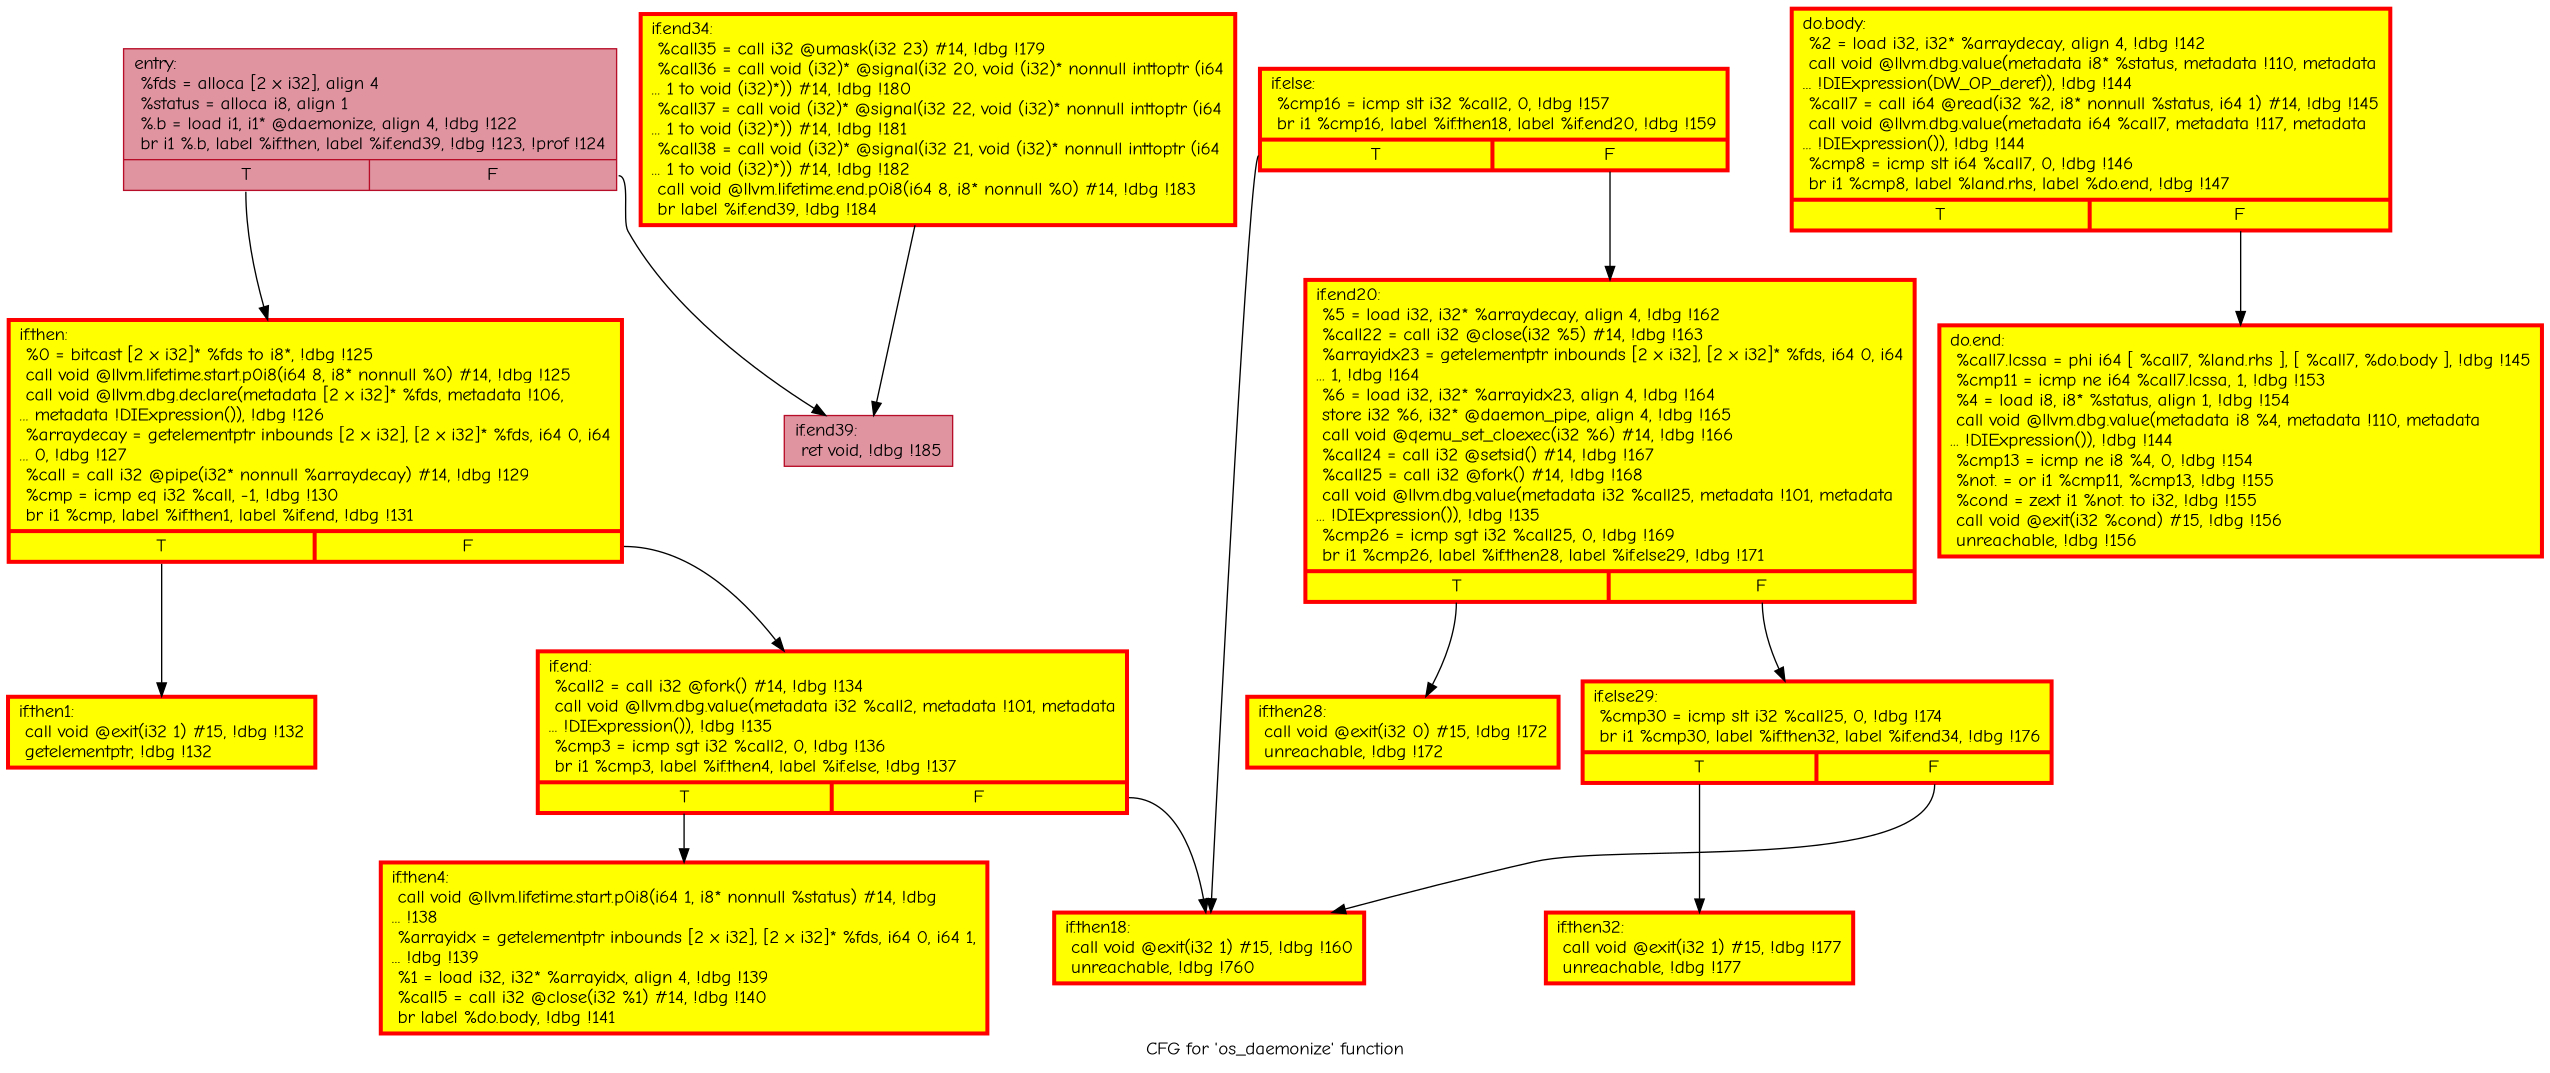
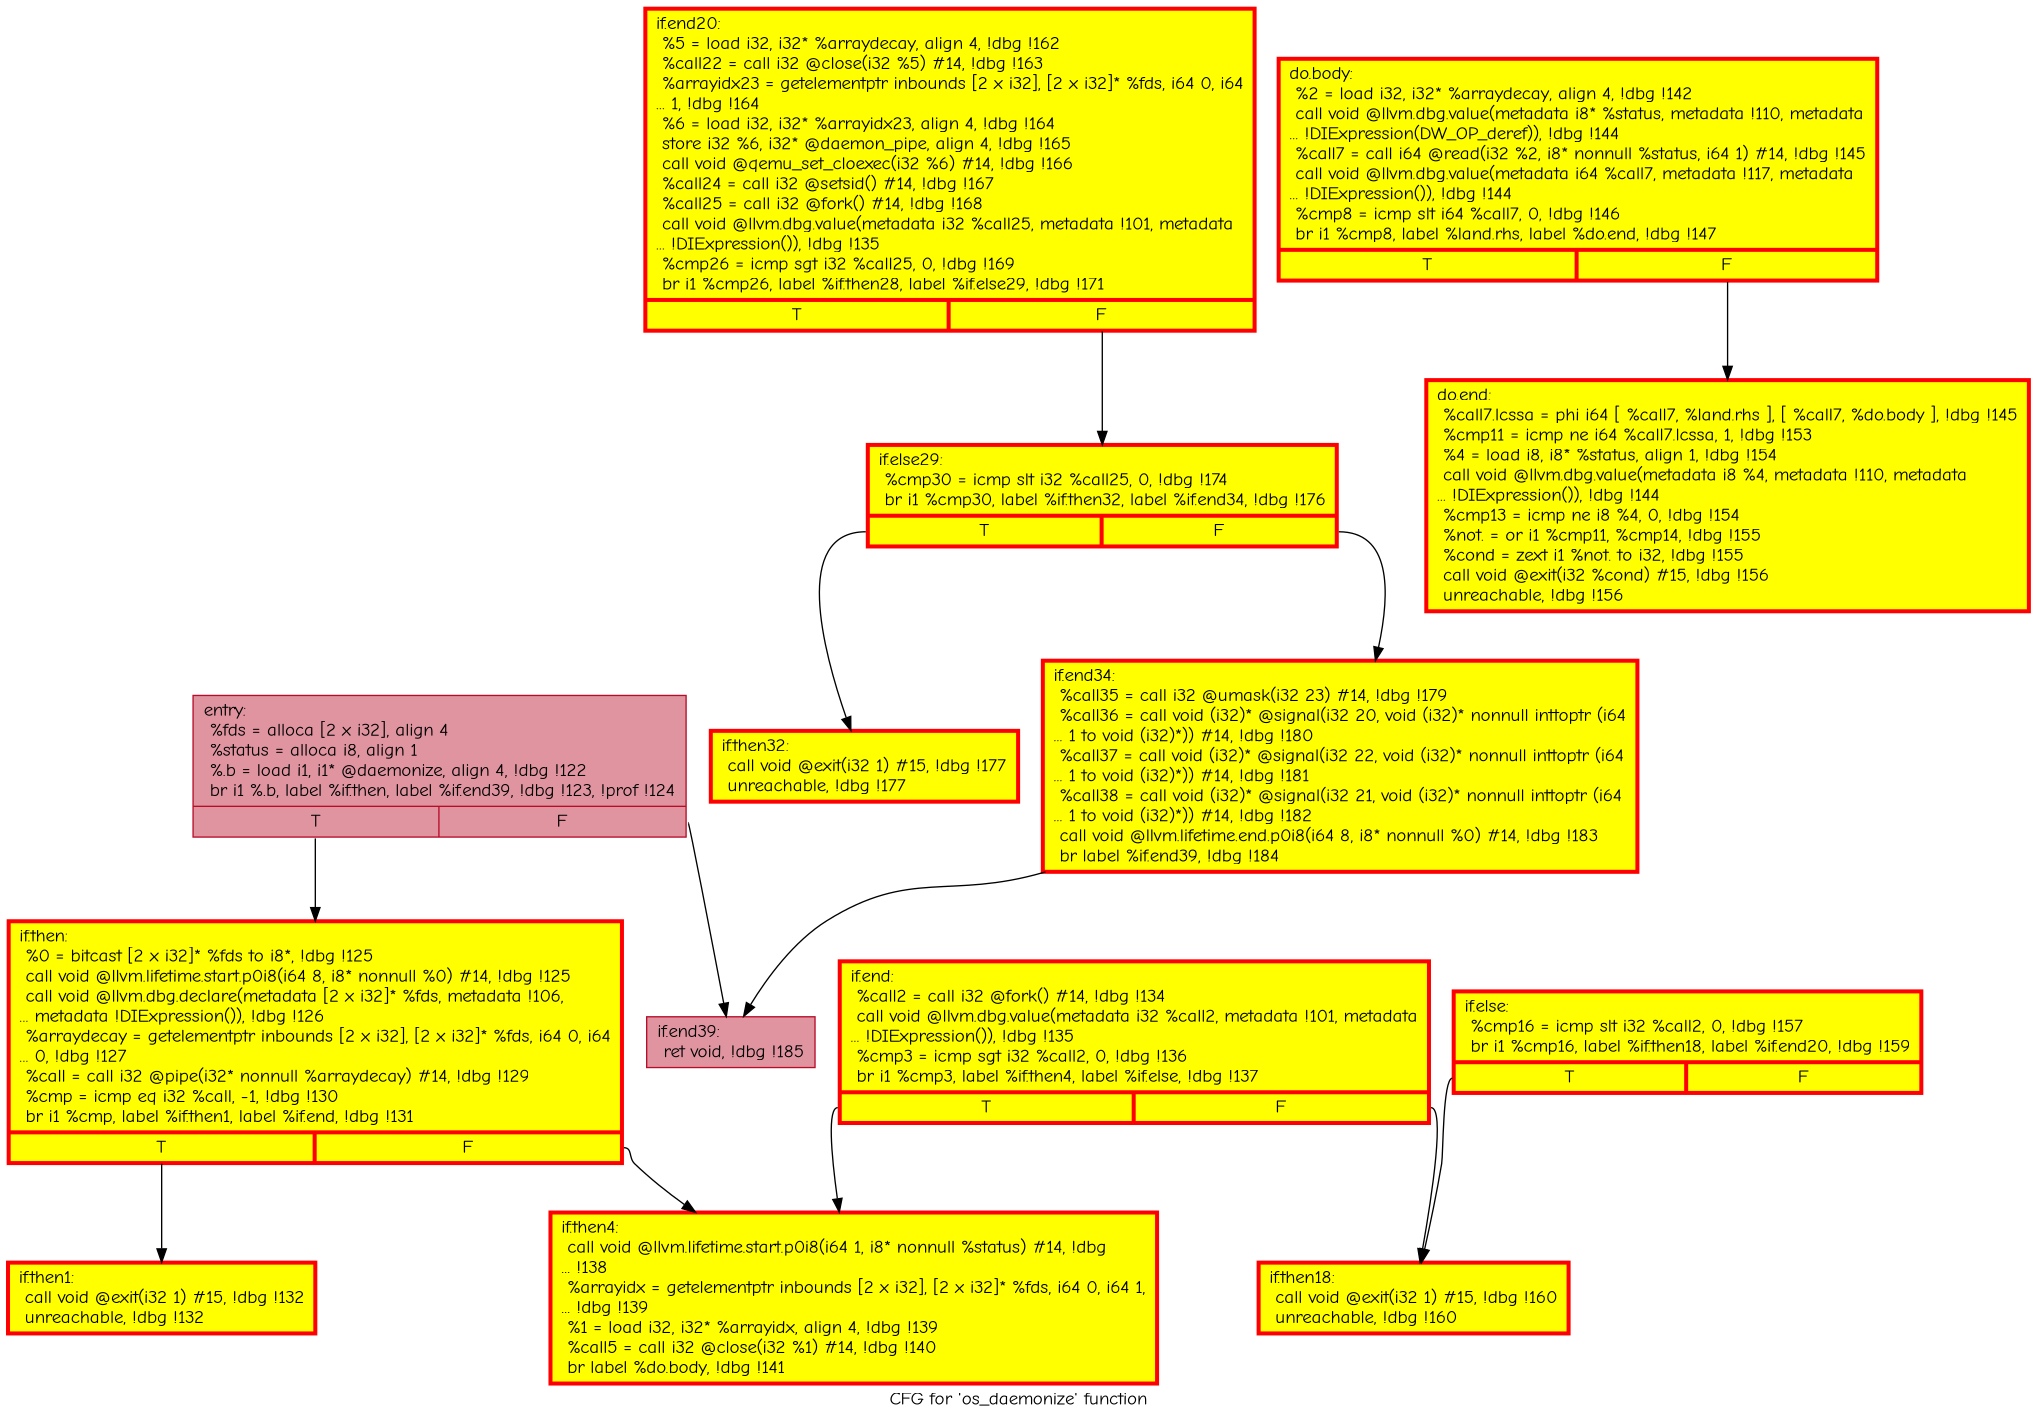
  digraph {
    fontname="Comic Neue"
    label="CFG for 'os_daemonize' function"
    node [color=red fillcolor=yellow fontname="Comic Neue" shape=record style=filled penwidth=3.0]
    edge [fontname="Comic Neue" tailport=s0]
    n1 [color="#b70d28ff" fillcolor="#b70d2870" label="{entry:\l  %fds = alloca [2 x i32], align 4\l  %status = alloca i8, align 1\l  %.b = load i1, i1* @daemonize, align 4, !dbg !122\l  br i1 %.b, label %if.then, label %if.end39, !dbg !123, !prof !124\l|{<s0>T|<s1>F}}" penwidth=""]
    n2 [label="{if.then:                                          \l  %0 = bitcast [2 x i32]* %fds to i8*, !dbg !125\l  call void @llvm.lifetime.start.p0i8(i64 8, i8* nonnull %0) #14, !dbg !125\l  call void @llvm.dbg.declare(metadata [2 x i32]* %fds, metadata !106,\l... metadata !DIExpression()), !dbg !126\l  %arraydecay = getelementptr inbounds [2 x i32], [2 x i32]* %fds, i64 0, i64\l... 0, !dbg !127\l  %call = call i32 @pipe(i32* nonnull %arraydecay) #14, !dbg !129\l  %cmp = icmp eq i32 %call, -1, !dbg !130\l  br i1 %cmp, label %if.then1, label %if.end, !dbg !131\l|{<s0>T|<s1>F}}"]
    n3 [color="#b70d28ff" fillcolor="#b70d2870" label="{if.end39:                                         \l  ret void, !dbg !185\l}" penwidth=""]
-   n4 [label="{if.then1:                                         \l  call void @exit(i32 1) #15, !dbg !132\l  getelementptr, !dbg !132\l}"]
+   n4 [label="{if.then1:                                         \l  call void @exit(i32 1) #15, !dbg !132\l  unreachable, !dbg !132\l}"]
    n5 [label="{if.end:                                           \l  %call2 = call i32 @fork() #14, !dbg !134\l  call void @llvm.dbg.value(metadata i32 %call2, metadata !101, metadata\l... !DIExpression()), !dbg !135\l  %cmp3 = icmp sgt i32 %call2, 0, !dbg !136\l  br i1 %cmp3, label %if.then4, label %if.else, !dbg !137\l|{<s0>T|<s1>F}}"]
    n6 [label="{if.then4:                                         \l  call void @llvm.lifetime.start.p0i8(i64 1, i8* nonnull %status) #14, !dbg\l... !138\l  %arrayidx = getelementptr inbounds [2 x i32], [2 x i32]* %fds, i64 0, i64 1,\l... !dbg !139\l  %1 = load i32, i32* %arrayidx, align 4, !dbg !139\l  %call5 = call i32 @close(i32 %1) #14, !dbg !140\l  br label %do.body, !dbg !141\l}"]
-   n7 [label="{if.then18:                                        \l  call void @exit(i32 1) #15, !dbg !160\l  unreachable, !dbg !760\l}"]
+   n7 [label="{if.then18:                                        \l  call void @exit(i32 1) #15, !dbg !160\l  unreachable, !dbg !160\l}"]
    n8 [label="{if.else:                                          \l  %cmp16 = icmp slt i32 %call2, 0, !dbg !157\l  br i1 %cmp16, label %if.then18, label %if.end20, !dbg !159\l|{<s0>T|<s1>F}}"]
    n9 [label="{if.end20:                                         \l  %5 = load i32, i32* %arraydecay, align 4, !dbg !162\l  %call22 = call i32 @close(i32 %5) #14, !dbg !163\l  %arrayidx23 = getelementptr inbounds [2 x i32], [2 x i32]* %fds, i64 0, i64\l... 1, !dbg !164\l  %6 = load i32, i32* %arrayidx23, align 4, !dbg !164\l  store i32 %6, i32* @daemon_pipe, align 4, !dbg !165\l  call void @qemu_set_cloexec(i32 %6) #14, !dbg !166\l  %call24 = call i32 @setsid() #14, !dbg !167\l  %call25 = call i32 @fork() #14, !dbg !168\l  call void @llvm.dbg.value(metadata i32 %call25, metadata !101, metadata\l... !DIExpression()), !dbg !135\l  %cmp26 = icmp sgt i32 %call25, 0, !dbg !169\l  br i1 %cmp26, label %if.then28, label %if.else29, !dbg !171\l|{<s0>T|<s1>F}}"]
    n10 [label="{do.body:                                          \l  %2 = load i32, i32* %arraydecay, align 4, !dbg !142\l  call void @llvm.dbg.value(metadata i8* %status, metadata !110, metadata\l... !DIExpression(DW_OP_deref)), !dbg !144\l  %call7 = call i64 @read(i32 %2, i8* nonnull %status, i64 1) #14, !dbg !145\l  call void @llvm.dbg.value(metadata i64 %call7, metadata !117, metadata\l... !DIExpression()), !dbg !144\l  %cmp8 = icmp slt i64 %call7, 0, !dbg !146\l  br i1 %cmp8, label %land.rhs, label %do.end, !dbg !147\l|{<s0>T|<s1>F}}"]
-   n11 [label="{do.end:                                           \l  %call7.lcssa = phi i64 [ %call7, %land.rhs ], [ %call7, %do.body ], !dbg !145\l  %cmp11 = icmp ne i64 %call7.lcssa, 1, !dbg !153\l  %4 = load i8, i8* %status, align 1, !dbg !154\l  call void @llvm.dbg.value(metadata i8 %4, metadata !110, metadata\l... !DIExpression()), !dbg !144\l  %cmp13 = icmp ne i8 %4, 0, !dbg !154\l  %not. = or i1 %cmp11, %cmp13, !dbg !155\l  %cond = zext i1 %not. to i32, !dbg !155\l  call void @exit(i32 %cond) #15, !dbg !156\l  unreachable, !dbg !156\l}"]
-   n12 [label="{if.then28:                                        \l  call void @exit(i32 0) #15, !dbg !172\l  unreachable, !dbg !172\l}"]
+   n11 [label="{do.end:                                           \l  %call7.lcssa = phi i64 [ %call7, %land.rhs ], [ %call7, %do.body ], !dbg !145\l  %cmp11 = icmp ne i64 %call7.lcssa, 1, !dbg !153\l  %4 = load i8, i8* %status, align 1, !dbg !154\l  call void @llvm.dbg.value(metadata i8 %4, metadata !110, metadata\l... !DIExpression()), !dbg !144\l  %cmp13 = icmp ne i8 %4, 0, !dbg !154\l  %not. = or i1 %cmp11, %cmp14, !dbg !155\l  %cond = zext i1 %not. to i32, !dbg !155\l  call void @exit(i32 %cond) #15, !dbg !156\l  unreachable, !dbg !156\l}"]
    n13 [label="{if.else29:                                        \l  %cmp30 = icmp slt i32 %call25, 0, !dbg !174\l  br i1 %cmp30, label %if.then32, label %if.end34, !dbg !176\l|{<s0>T|<s1>F}}"]
    n14 [label="{if.then32:                                        \l  call void @exit(i32 1) #15, !dbg !177\l  unreachable, !dbg !177\l}"]
    n15 [label="{if.end34:                                         \l  %call35 = call i32 @umask(i32 23) #14, !dbg !179\l  %call36 = call void (i32)* @signal(i32 20, void (i32)* nonnull inttoptr (i64\l... 1 to void (i32)*)) #14, !dbg !180\l  %call37 = call void (i32)* @signal(i32 22, void (i32)* nonnull inttoptr (i64\l... 1 to void (i32)*)) #14, !dbg !181\l  %call38 = call void (i32)* @signal(i32 21, void (i32)* nonnull inttoptr (i64\l... 1 to void (i32)*)) #14, !dbg !182\l  call void @llvm.lifetime.end.p0i8(i64 8, i8* nonnull %0) #14, !dbg !183\l  br label %if.end39, !dbg !184\l}"]
    n1 -> n2
    n1 -> n3 [tailport=s1]
    n2 -> n4
-   n2 -> n5 [tailport=s1]
+   n2 -> n6 [tailport=s1]
    n5 -> n6
    n5 -> n7 [tailport=s1]
    n8 -> n7
-   n8 -> n9 [tailport=s1]
-   n9 -> n12
    n9 -> n13 [tailport=s1]
    n10 -> n11 [tailport=s1]
    n13 -> n14
-   n13 -> n7 [tailport=s1]
+   n13 -> n15 [tailport=s1]
    n15 -> n3
  }
